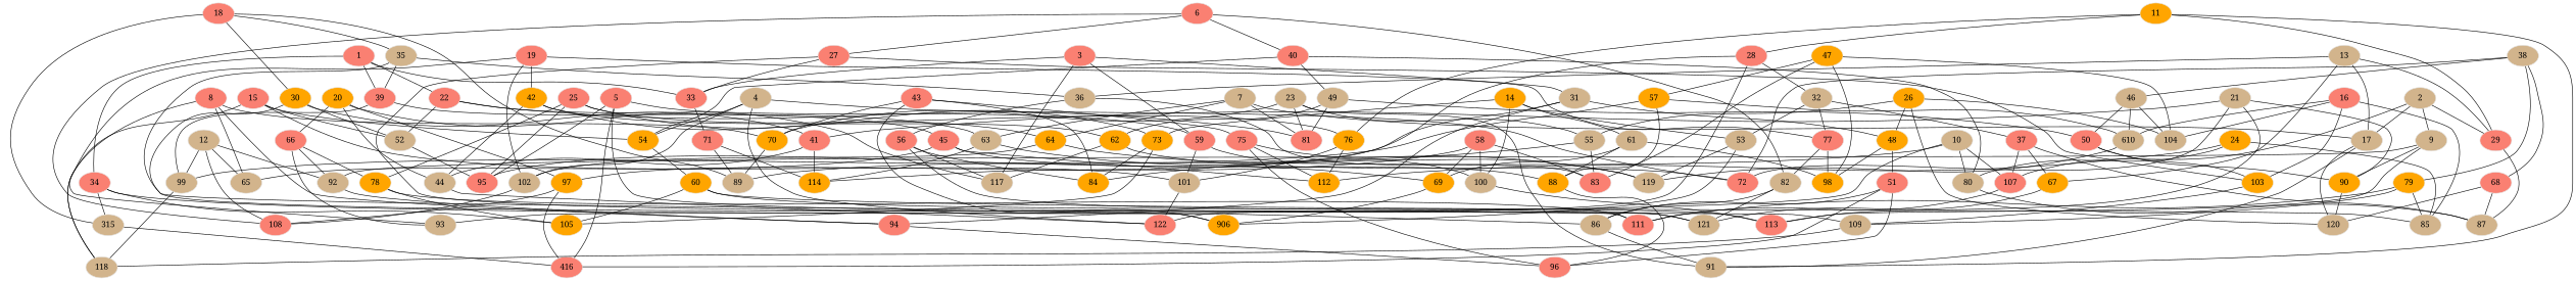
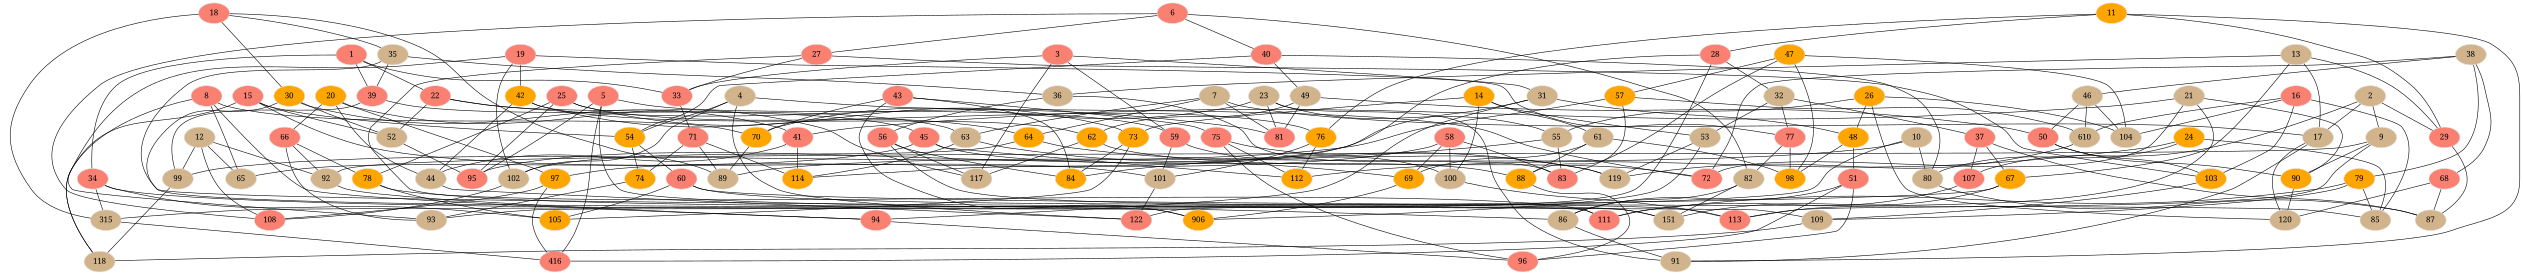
  graph {
    fontname="Noto Serif"
    node [color=gray90 fillcolor=tan fontname="Noto Serif" style=filled]
    edge [fontname="Noto Serif"]
    1 [fillcolor=salmon]
    22 [fillcolor=salmon]
    33 [fillcolor=salmon]
    34 [fillcolor=salmon]
    39 [fillcolor=salmon]
    81 [fillcolor=salmon]
    52
    45 [fillcolor=salmon]
    71 [fillcolor=salmon]
    n10 [label=315]
    86
    105 [fillcolor=orange]
    63
    99
    2
    9
    17
    29 [fillcolor=salmon]
    107 [fillcolor=salmon]
    90 [fillcolor=orange]
    92
    113 [fillcolor=salmon]
    91
    120
    87
    111 [fillcolor=salmon]
    3 [fillcolor=salmon]
    31
    59 [fillcolor=salmon]
    117
    95 [fillcolor=salmon]
    94 [fillcolor=salmon]
    48 [fillcolor=orange]
    100
    101
    54 [fillcolor=orange]
    4
    72 [fillcolor=salmon]
    102
    122 [fillcolor=salmon]
-   60 [fillcolor=orange]
+   74 [fillcolor=orange]
+   60 [fillcolor=salmon]
    108 [fillcolor=salmon]
    5 [fillcolor=salmon]
    n45 [fillcolor=orange label=906]
    n46 [fillcolor=salmon label=416]
    6 [fillcolor=salmon]
    27 [fillcolor=salmon]
    40 [fillcolor=salmon]
    82
    103 [fillcolor=orange]
-   121
+   121 [label=151]
    80
    49
    7
    64 [fillcolor=orange]
    114 [fillcolor=orange]
    69 [fillcolor=orange]
    119
    8 [fillcolor=salmon]
    65
    70 [fillcolor=orange]
    118
    89
    96 [fillcolor=salmon]
    10
    93
    11 [fillcolor=orange]
    28 [fillcolor=salmon]
    76 [fillcolor=orange]
    32
    112 [fillcolor=orange]
    12
    13
    36
    67 [fillcolor=orange]
    56 [fillcolor=salmon]
    83 [fillcolor=salmon]
    68 [fillcolor=salmon]
    14 [fillcolor=orange]
    53
    61
    73 [fillcolor=orange]
    88 [fillcolor=orange]
    98 [fillcolor=orange]
    84 [fillcolor=orange]
    15 [fillcolor=salmon]
    16 [fillcolor=salmon]
    85
    104
    n91 [label=610]
    109
    18 [fillcolor=salmon]
    30 [fillcolor=orange]
    35
    41 [fillcolor=salmon]
    19 [fillcolor=salmon]
    42 [fillcolor=orange]
    77 [fillcolor=salmon]
    44
    62 [fillcolor=orange]
    20 [fillcolor=orange]
    66 [fillcolor=salmon]
    97 [fillcolor=orange]
    78 [fillcolor=orange]
    21
    23
    55
    24 [fillcolor=orange]
    25 [fillcolor=salmon]
    26 [fillcolor=orange]
    51 [fillcolor=salmon]
    37 [fillcolor=salmon]
    38
    46
    79 [fillcolor=orange]
    50 [fillcolor=salmon]
    43 [fillcolor=salmon]
    75 [fillcolor=salmon]
    47 [fillcolor=orange]
    57 [fillcolor=orange]
    58 [fillcolor=salmon]
    1 -- 22
    1 -- 33
    1 -- 34
    1 -- 39
    22 -- 81
    22 -- 52
    22 -- 45
    33 -- 71
    34 -- n10
    34 -- 86
    34 -- 105
    39 -- 63
    39 -- 99
    52 -- 95
    45 -- 65
    45 -- 112
    45 -- 88
+   71 -- 74
    71 -- 114
    71 -- 89
    n10 -- n46
    86 -- 91
    63 -- 114
    63 -- 69
    99 -- 118
    2 -- 9
    2 -- 17
    2 -- 29
    2 -- 107
    9 -- 90
    9 -- 92
    9 -- 113
    17 -- 91
    17 -- 120
    29 -- 87
    107 -- 111
    90 -- 120
    92 -- 94
    3 -- 33
    3 -- 31
    3 -- 59
    3 -- 117
    31 -- 95
    31 -- 94
    31 -- 48
    59 -- 100
    59 -- 101
    94 -- 96
    48 -- 98
    48 -- 51
    100 -- 113
    101 -- 122
+   54 -- 74
    54 -- 60
    4 -- 54
    4 -- 72
    4 -- 102
    4 -- 122
    102 -- 108
+   74 -- 93
    60 -- 105
    60 -- 113
    60 -- 85
    5 -- 59
    5 -- 95
    5 -- n45
    5 -- n46
    6 -- 108
    6 -- 27
    6 -- 40
    6 -- 82
    27 -- 33
    27 -- 103
    27 -- 121
    40 -- 54
    40 -- 80
    40 -- 49
    82 -- 86
    82 -- 121
    103 -- 109
    80 -- 87
    49 -- 81
    49 -- 62
    49 -- 50
    7 -- 81
    7 -- 63
    7 -- 17
    7 -- 64
    64 -- 102
    64 -- 119
    69 -- n45
    8 -- 94
    8 -- 65
    8 -- 70
    8 -- 118
    70 -- 89
-   10 -- 107
    10 -- 80
    10 -- 89
    10 -- 93
    11 -- 29
    11 -- 91
    11 -- 28
    11 -- 76
    28 -- 122
    28 -- 114
    28 -- 32
    76 -- 101
    76 -- 112
    32 -- 53
    32 -- 77
    32 -- 37
    12 -- 99
    12 -- 92
    12 -- 108
    12 -- 65
    13 -- 17
    13 -- 29
    13 -- 36
    13 -- 67
    36 -- 56
    36 -- 83
+   67 -- n10
    67 -- 121
    56 -- 117
    56 -- 121
    56 -- 84
    68 -- 120
    68 -- 87
    14 -- 100
    14 -- 53
    14 -- 61
    14 -- 73
    53 -- n45
    53 -- 119
    61 -- 69
    61 -- 88
    61 -- 98
    73 -- 105
    73 -- 84
    88 -- 96
    15 -- 52
    15 -- 101
    15 -- 54
    15 -- 118
    16 -- 103
    16 -- 85
    16 -- 104
    16 -- n91
    n91 -- 119
    109 -- 118
    18 -- n10
    18 -- 89
    18 -- 30
    18 -- 35
    30 -- 52
    30 -- 111
    30 -- 41
    35 -- 39
    35 -- 36
    35 -- 109
    41 -- 114
    41 -- 44
    19 -- 102
    19 -- 93
    19 -- 42
    19 -- 77
    42 -- 64
    42 -- 44
    42 -- 62
    77 -- 82
    77 -- 98
    44 -- 122
    62 -- 117
    62 -- 72
    20 -- 117
    20 -- 44
    20 -- 66
    20 -- 97
    66 -- 92
    66 -- 93
    66 -- 78
    97 -- 108
    97 -- n46
    78 -- 105
    78 -- 111
    21 -- 90
    21 -- 113
    21 -- 72
    21 -- 41
    23 -- 81
    23 -- 91
    23 -- 70
    23 -- 55
    55 -- 83
    55 -- 84
    24 -- 80
    24 -- 112
    24 -- 85
    25 -- 95
    25 -- 76
    25 -- 73
    25 -- 78
    26 -- 120
    26 -- 48
    26 -- 104
    26 -- 55
    51 -- 86
    51 -- n46
    51 -- 96
    37 -- 107
    37 -- 87
    37 -- 67
    38 -- 72
    38 -- 68
    38 -- 46
    38 -- 79
    46 -- 104
    46 -- n91
    46 -- 50
    79 -- 111
    79 -- 85
    79 -- 109
    50 -- 90
    50 -- 103
    43 -- n45
    43 -- 70
    43 -- 84
    43 -- 75
    75 -- 119
    75 -- 96
    75 -- 112
    47 -- 83
    47 -- 98
    47 -- 104
    47 -- 57
    57 -- 99
    57 -- 88
    57 -- n91
    58 -- 100
    58 -- 69
    58 -- 83
    58 -- 97
  }
